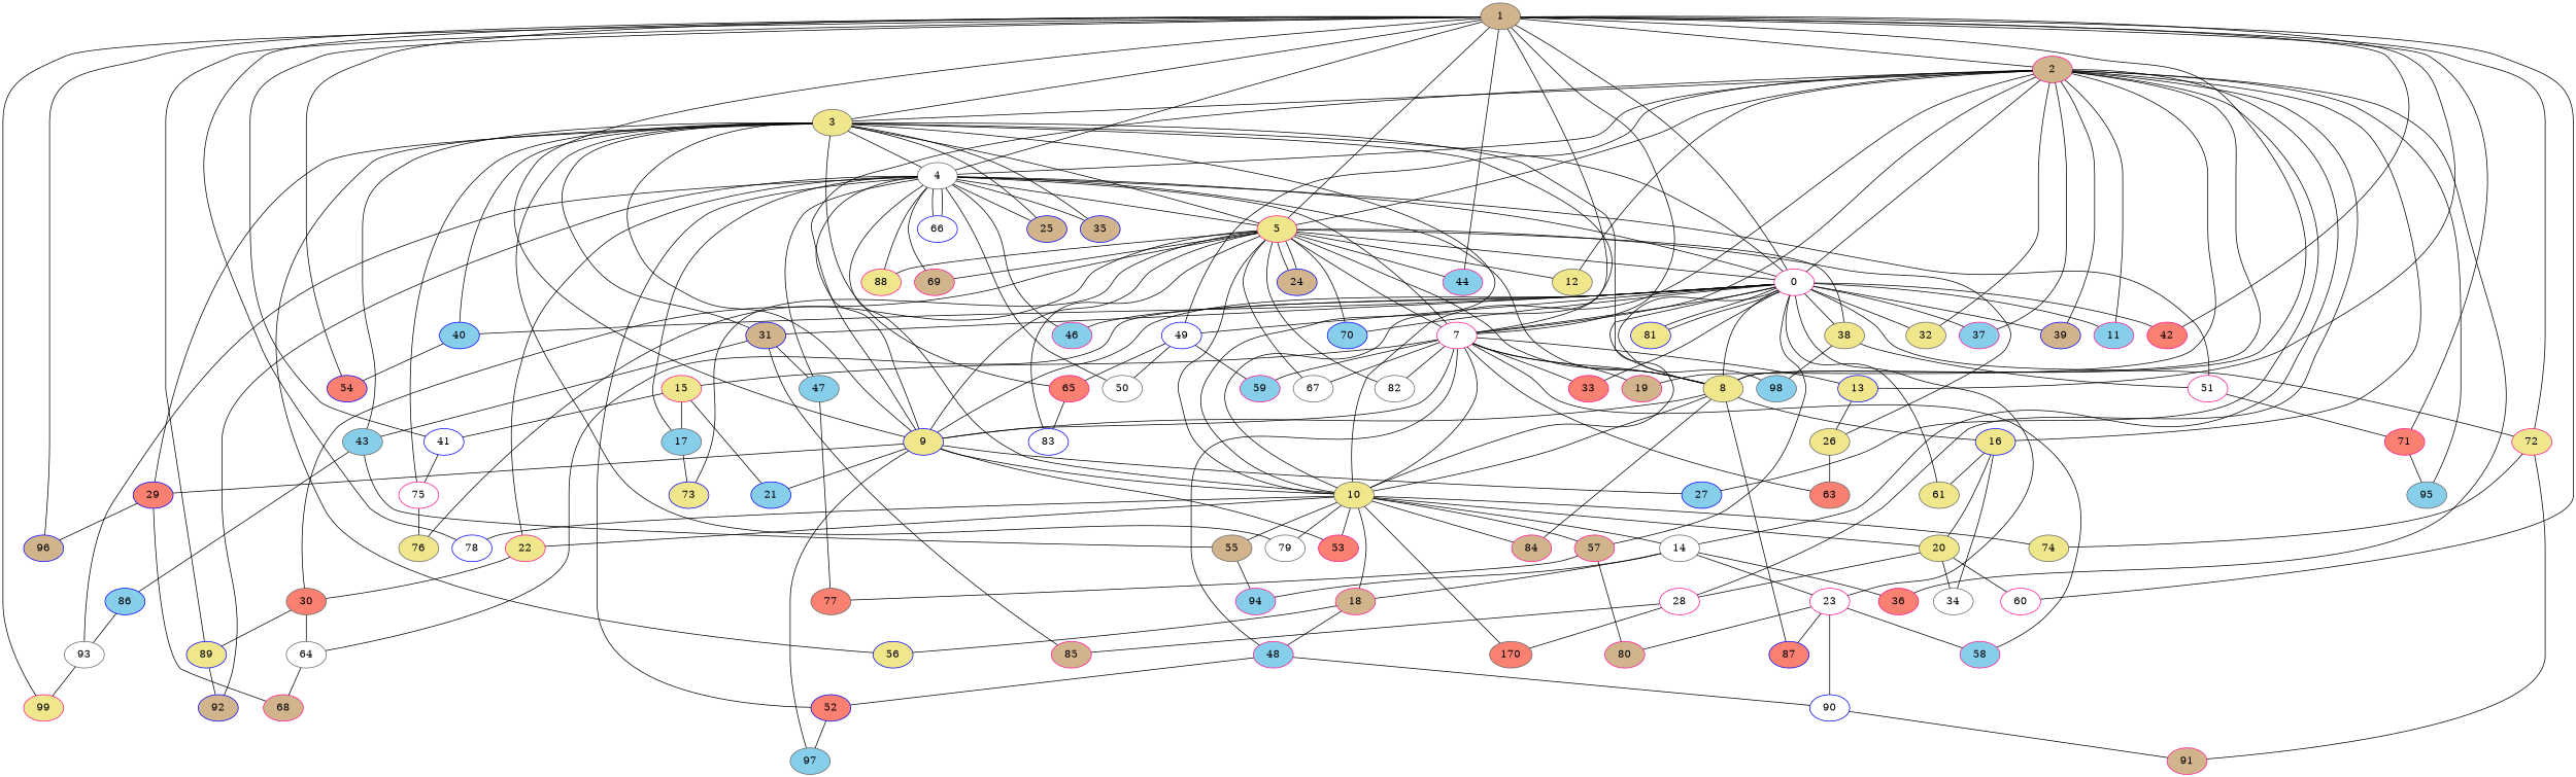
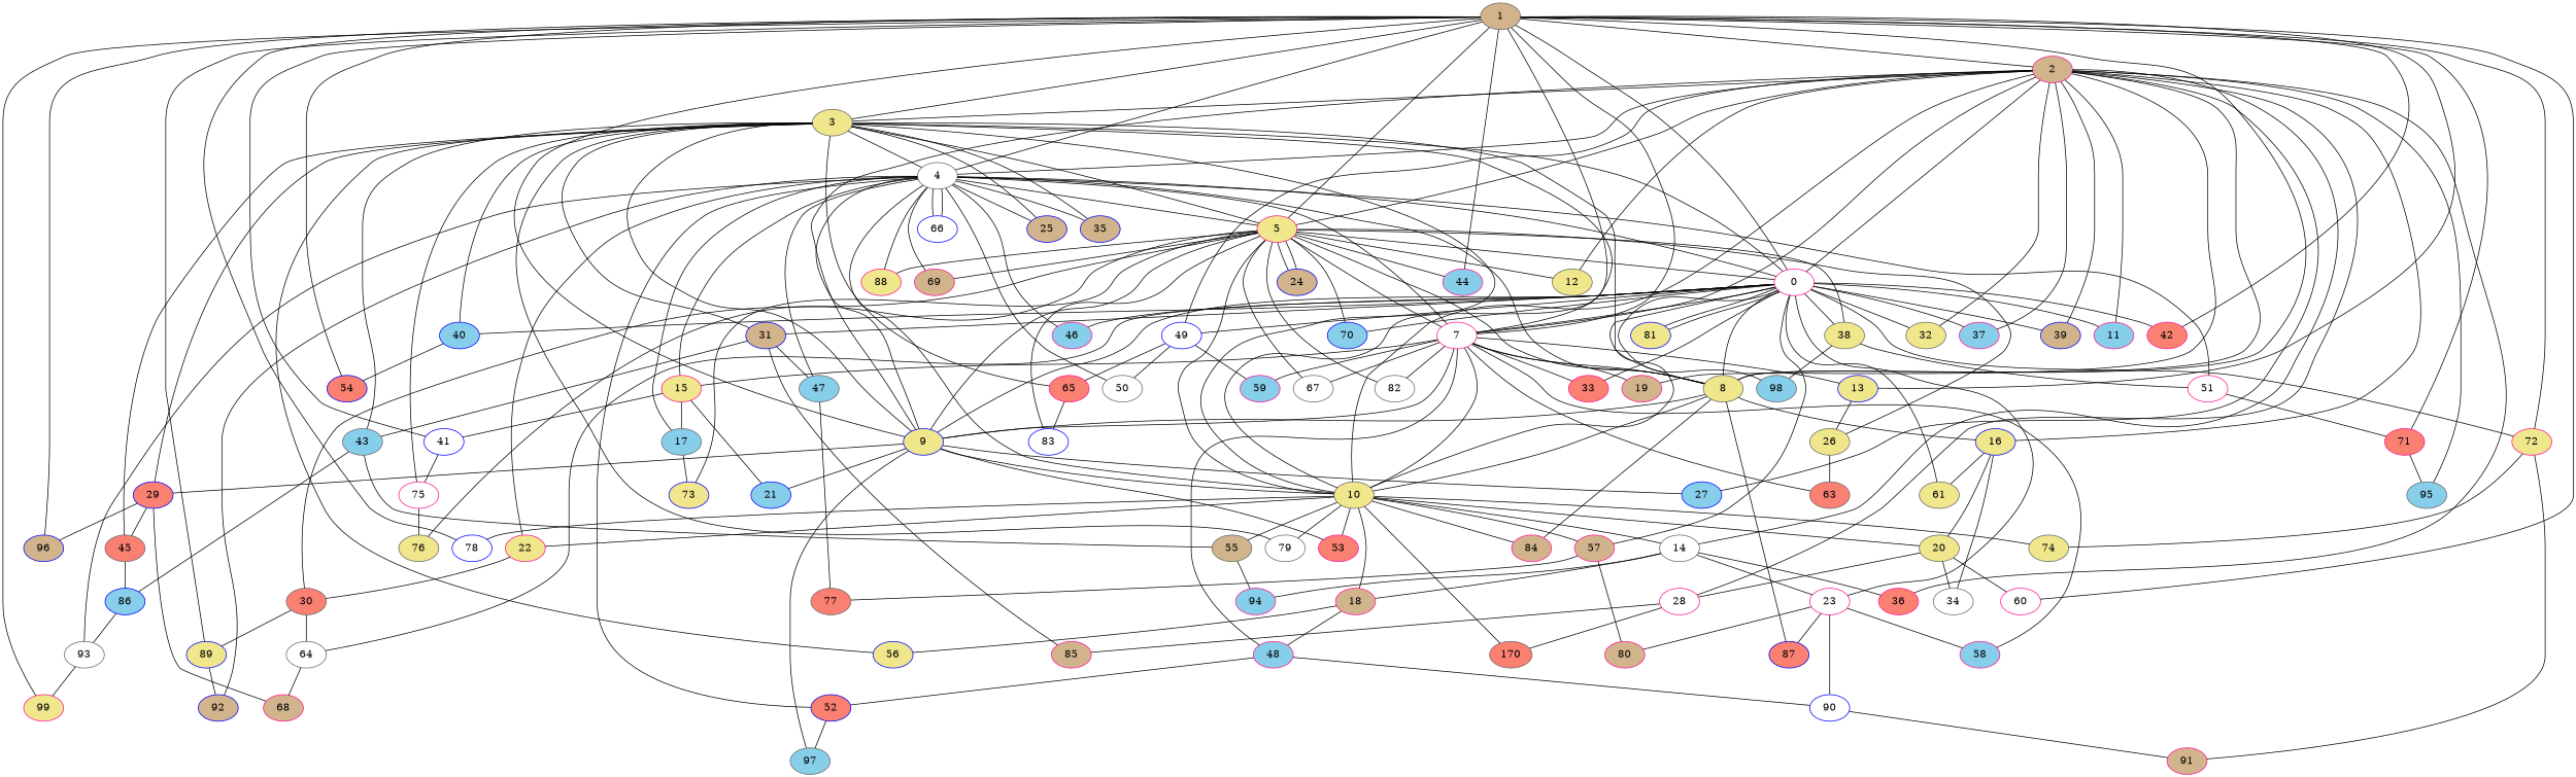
  graph {
    node [color=deeppink fillcolor=khaki style=filled]
    1 [color=gray40 fillcolor=tan]
    2 [fillcolor=tan]
    3 [color=gray40]
    4 [color=gray40 fillcolor=white]
    5
    n6 [fillcolor=white label=0]
    7 [fillcolor=white]
    8 [color=gray40]
    9 [color=blue]
    10 [color=gray40]
    13 [color=blue]
    41 [color=blue fillcolor=white]
    42 [fillcolor=salmon]
    44 [fillcolor=skyblue]
    54 [color=blue fillcolor=salmon]
    60 [fillcolor=white]
    71 [fillcolor=salmon]
    72
    78 [color=blue fillcolor=white]
    89 [color=blue]
    96 [color=blue fillcolor=tan]
    99
    11 [fillcolor=skyblue]
    12 [color=gray40]
    14 [color=gray40 fillcolor=white]
    16 [color=blue]
    19 [fillcolor=tan]
    27 [color=blue fillcolor=skyblue]
    28 [fillcolor=white]
    32 [color=gray40]
    36 [fillcolor=salmon]
    37 [fillcolor=skyblue]
    39 [color=blue fillcolor=tan]
    49 [color=blue fillcolor=white]
    95 [color=gray40 fillcolor=skyblue]
    25 [color=blue fillcolor=tan]
    29 [color=blue fillcolor=salmon]
    31 [color=blue fillcolor=tan]
    35 [color=blue fillcolor=tan]
    40 [color=blue fillcolor=skyblue]
    43 [color=gray40 fillcolor=skyblue]
+   45 [color=gray40 fillcolor=salmon]
    56 [color=blue]
    65 [fillcolor=salmon]
    75 [fillcolor=white]
    79 [color=gray40 fillcolor=white]
    15
    17 [color=gray40 fillcolor=skyblue]
    22
    46 [fillcolor=skyblue]
    47 [color=gray40 fillcolor=skyblue]
    50 [color=gray40 fillcolor=white]
    51 [fillcolor=white]
    52 [color=blue fillcolor=salmon]
    66 [color=blue fillcolor=white]
    69 [fillcolor=tan]
    88
    92 [color=blue fillcolor=tan]
    93 [color=gray40 fillcolor=white]
    24 [color=blue fillcolor=tan]
    26 [color=gray40]
    30 [color=gray40 fillcolor=salmon]
    38 [color=gray40]
    67 [color=gray40 fillcolor=white]
    70 [color=blue fillcolor=skyblue]
    73 [color=blue]
    76 [color=gray40]
    82 [color=gray40 fillcolor=white]
    83 [color=blue fillcolor=white]
    23 [fillcolor=white]
    33 [fillcolor=salmon]
    57 [fillcolor=tan]
    61 [color=gray40]
    64 [color=gray40 fillcolor=white]
    81 [color=blue]
    98 [color=gray40 fillcolor=skyblue]
    48 [fillcolor=skyblue]
    58 [fillcolor=skyblue]
    59 [fillcolor=skyblue]
    63 [color=gray40 fillcolor=salmon]
    84 [fillcolor=tan]
    87 [color=blue fillcolor=salmon]
    21 [color=blue fillcolor=skyblue]
    53 [fillcolor=salmon]
    97 [color=gray40 fillcolor=skyblue]
    18 [fillcolor=tan]
    20 [color=gray40]
    55 [color=gray40 fillcolor=tan]
    74 [color=gray40]
    n90 [color=gray40 fillcolor=salmon label=170]
    91 [fillcolor=tan]
    94 [fillcolor=skyblue]
    34 [color=gray40 fillcolor=white]
    85 [fillcolor=tan]
    68 [fillcolor=tan]
    86 [color=blue fillcolor=skyblue]
    77 [color=gray40 fillcolor=salmon]
    80 [fillcolor=tan]
    90 [color=blue fillcolor=white]
    1 -- 2
    1 -- 3
    1 -- 4
    1 -- 5
    1 -- n6
    1 -- 7
    1 -- 8
    1 -- 9
    1 -- 10
    1 -- 13
    1 -- 41
    1 -- 42
    1 -- 44
    1 -- 54
    1 -- 60
    1 -- 71
    1 -- 72
    1 -- 78
    1 -- 89
    1 -- 96
    1 -- 99
    2 -- 3
    2 -- 4
    2 -- 5
    2 -- n6
    2 -- 7
    2 -- 8
    2 -- 9
    2 -- 10
    2 -- 11
    2 -- 12
    2 -- 14
    2 -- 16
    2 -- 19
    2 -- 27
    2 -- 28
    2 -- 32
    2 -- 36
    2 -- 37
    2 -- 39
    2 -- 49
    2 -- 95
    3 -- 4
    3 -- 5
    3 -- n6
    3 -- 7
    3 -- 8
    3 -- 9
    3 -- 10
    3 -- 25
    3 -- 29
    3 -- 31
    3 -- 35
    3 -- 40
    3 -- 43
+   3 -- 45
    3 -- 56
    3 -- 65
    3 -- 75
    3 -- 79
    4 -- 5
    4 -- n6
    4 -- 7
    4 -- 8
    4 -- 9
    4 -- 10
    4 -- 25
    4 -- 35
+   4 -- 15
    4 -- 17
    4 -- 22
    4 -- 46
    4 -- 47
    4 -- 50
    4 -- 51
    4 -- 52
    4 -- 66
    4 -- 66
    4 -- 69
    4 -- 88
    4 -- 92
    4 -- 93
    5 -- n6
    5 -- 7
    5 -- 8
    5 -- 9
    5 -- 10
    5 -- 44
    5 -- 12
    5 -- 69
    5 -- 88
    5 -- 24
    5 -- 24
    5 -- 26
    5 -- 30
    5 -- 38
    5 -- 67
    5 -- 70
    5 -- 73
    5 -- 76
    5 -- 82
    5 -- 83
    n6 -- 7
    n6 -- 8
    n6 -- 9
    n6 -- 10
    n6 -- 42
    n6 -- 72
    n6 -- 11
    n6 -- 32
    n6 -- 37
    n6 -- 39
    n6 -- 49
    n6 -- 31
    n6 -- 40
    n6 -- 46
    n6 -- 38
    n6 -- 70
    n6 -- 23
    n6 -- 33
    n6 -- 57
    n6 -- 61
    n6 -- 64
    n6 -- 81
    n6 -- 81
    n6 -- 98
    7 -- 8
    7 -- 9
    7 -- 10
    7 -- 13
    7 -- 19
    7 -- 15
    7 -- 67
    7 -- 82
    7 -- 33
    7 -- 48
    7 -- 58
    7 -- 59
    7 -- 63
    8 -- 9
    8 -- 10
    8 -- 16
    8 -- 84
    8 -- 87
    9 -- 10
    9 -- 27
    9 -- 29
    9 -- 21
    9 -- 53
    9 -- 97
    10 -- 78
    10 -- 14
    10 -- 79
    10 -- 22
    10 -- 57
    10 -- 84
    10 -- 53
    10 -- 18
    10 -- 20
    10 -- 55
    10 -- 74
    10 -- n90
    13 -- 26
    41 -- 75
    71 -- 95
    72 -- 74
    72 -- 91
    89 -- 92
    14 -- 36
    14 -- 23
    14 -- 18
    14 -- 94
    16 -- 61
    16 -- 20
    16 -- 34
    28 -- n90
    28 -- 85
    49 -- 65
    49 -- 50
    49 -- 59
    29 -- 96
+   29 -- 45
    29 -- 68
    31 -- 43
    31 -- 47
    31 -- 85
    40 -- 54
    43 -- 55
    43 -- 86
+   45 -- 86
    65 -- 83
    75 -- 76
    15 -- 41
    15 -- 17
    15 -- 21
    17 -- 73
    22 -- 30
    47 -- 77
    51 -- 71
    52 -- 97
    93 -- 99
    26 -- 63
    30 -- 89
    30 -- 64
    38 -- 51
    38 -- 98
    23 -- 58
    23 -- 87
    23 -- 80
    23 -- 90
    57 -- 77
    57 -- 80
    64 -- 68
    48 -- 52
    48 -- 90
    18 -- 56
    18 -- 48
    20 -- 60
    20 -- 28
    20 -- 34
    55 -- 94
    86 -- 93
    90 -- 91
  }
